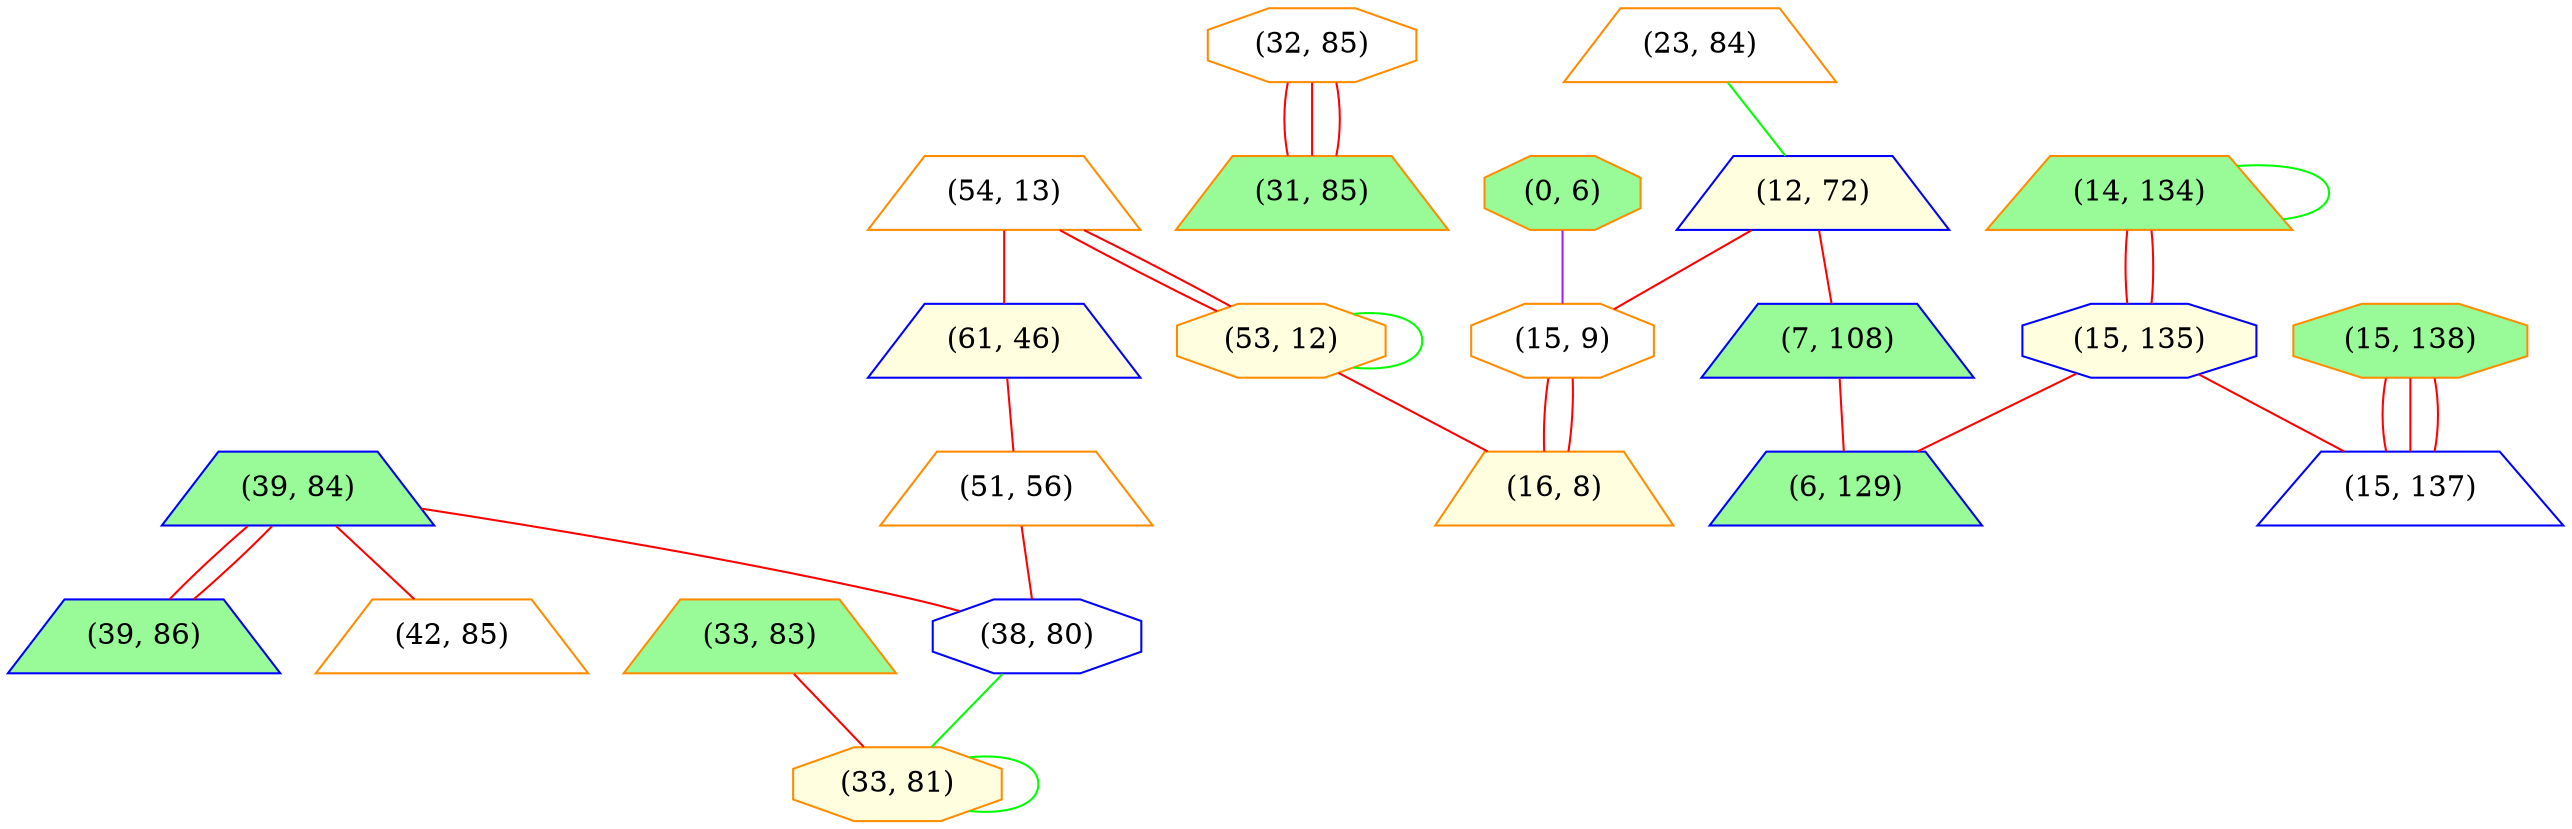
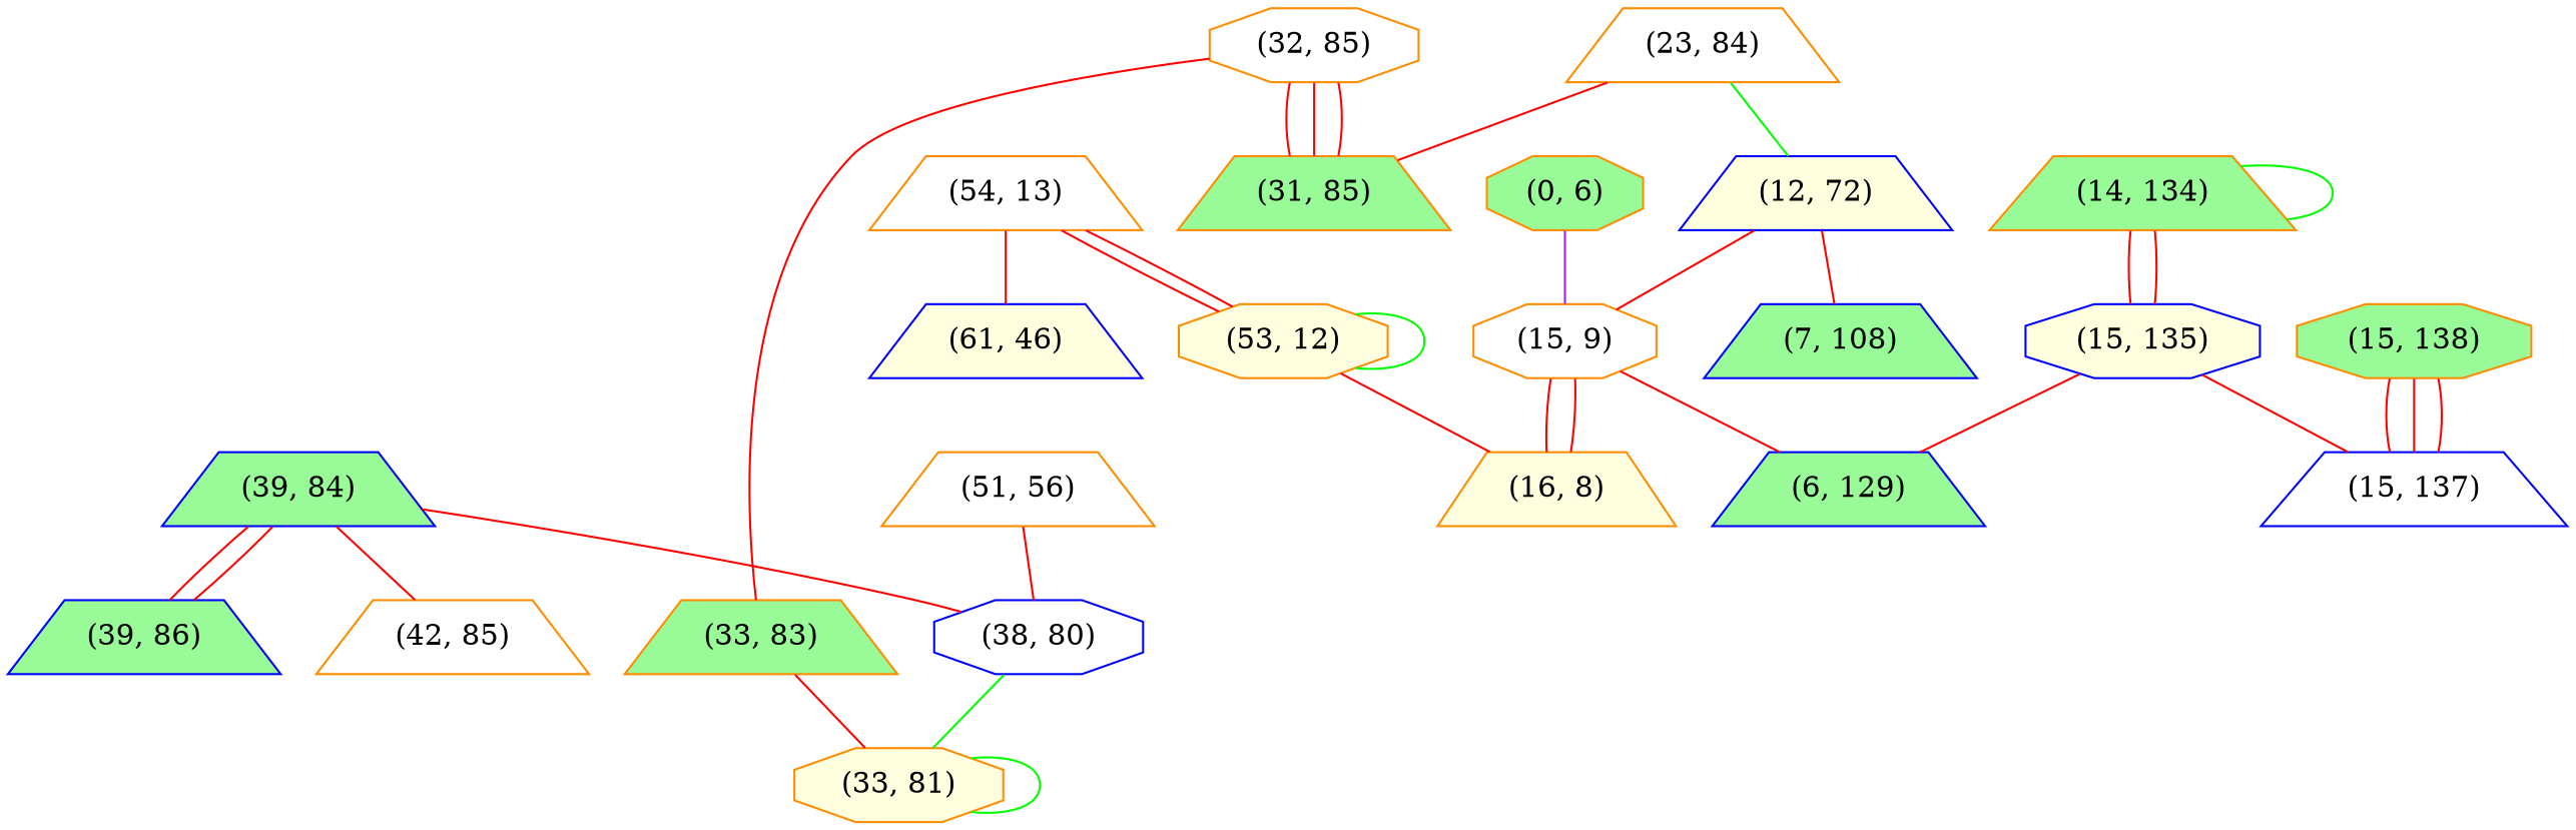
  graph {
    node [color=darkorange fillcolor=palegreen shape=trapezium style=filled]
    edge [color=red weight=1]
    "(39, 84)" [color=blue]
    "(39, 86)" [color=blue]
    "(38, 80)" [color=blue fillcolor=white shape=octagon]
    "(42, 85)" [fillcolor=white]
    "(33, 81)" [fillcolor=lightyellow shape=octagon]
    "(32, 85)" [fillcolor=white shape=octagon]
    "(31, 85)"
    "(33, 83)"
    "(23, 84)" [fillcolor=white]
    "(12, 72)" [color=blue fillcolor=lightyellow]
    "(7, 108)" [color=blue]
    "(6, 129)" [color=blue]
    "(15, 9)" [fillcolor=white shape=octagon]
    "(54, 13)" [fillcolor=white]
    "(61, 46)" [color=blue fillcolor=lightyellow]
    "(53, 12)" [fillcolor=lightyellow shape=octagon]
    "(51, 56)" [fillcolor=white]
    "(16, 8)" [fillcolor=lightyellow]
    n19 [label="(0, 6)" shape=octagon]
    "(15, 138)" [shape=octagon]
    "(15, 137)" [color=blue fillcolor=white]
    "(14, 134)"
    "(15, 135)" [color=blue fillcolor=lightyellow shape=octagon]
    "(39, 84)" -- "(39, 86)"
    "(39, 84)" -- "(39, 86)"
    "(39, 84)" -- "(38, 80)"
    "(39, 84)" -- "(42, 85)"
    "(38, 80)" -- "(33, 81)" [color=green]
    "(33, 81)" -- "(33, 81)" [color=green weight=2]
    "(32, 85)" -- "(31, 85)"
    "(32, 85)" -- "(31, 85)"
    "(32, 85)" -- "(31, 85)"
+   "(32, 85)" -- "(33, 83)"
    "(33, 83)" -- "(33, 81)"
+   "(23, 84)" -- "(31, 85)"
    "(23, 84)" -- "(12, 72)" [color=green]
    "(12, 72)" -- "(7, 108)"
    "(12, 72)" -- "(15, 9)"
-   "(7, 108)" -- "(6, 129)"
+   "(15, 9)" -- "(6, 129)"
    "(15, 9)" -- "(16, 8)"
    "(15, 9)" -- "(16, 8)"
    "(54, 13)" -- "(61, 46)"
    "(54, 13)" -- "(53, 12)"
    "(54, 13)" -- "(53, 12)"
-   "(61, 46)" -- "(51, 56)"
    "(53, 12)" -- "(53, 12)" [color=green weight=2]
    "(53, 12)" -- "(16, 8)"
    "(51, 56)" -- "(38, 80)"
    n19 -- "(15, 9)" [color=purple weight=4]
    "(15, 138)" -- "(15, 137)"
    "(15, 138)" -- "(15, 137)"
    "(15, 138)" -- "(15, 137)"
    "(14, 134)" -- "(14, 134)" [color=green weight=2]
    "(14, 134)" -- "(15, 135)"
    "(14, 134)" -- "(15, 135)"
    "(15, 135)" -- "(6, 129)"
    "(15, 135)" -- "(15, 137)"
  }
